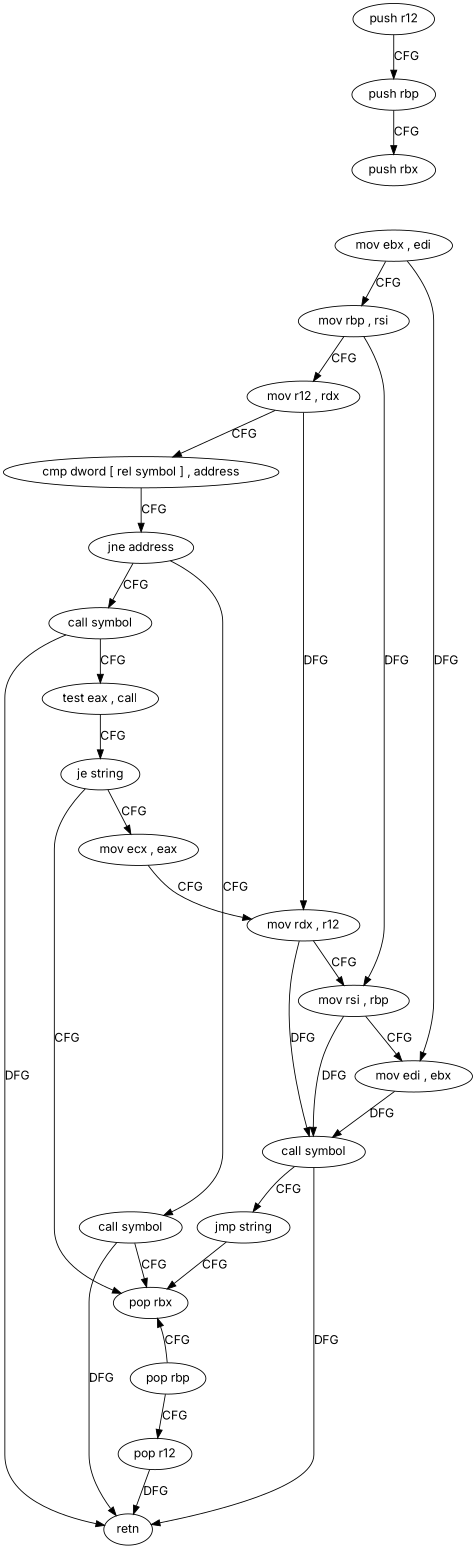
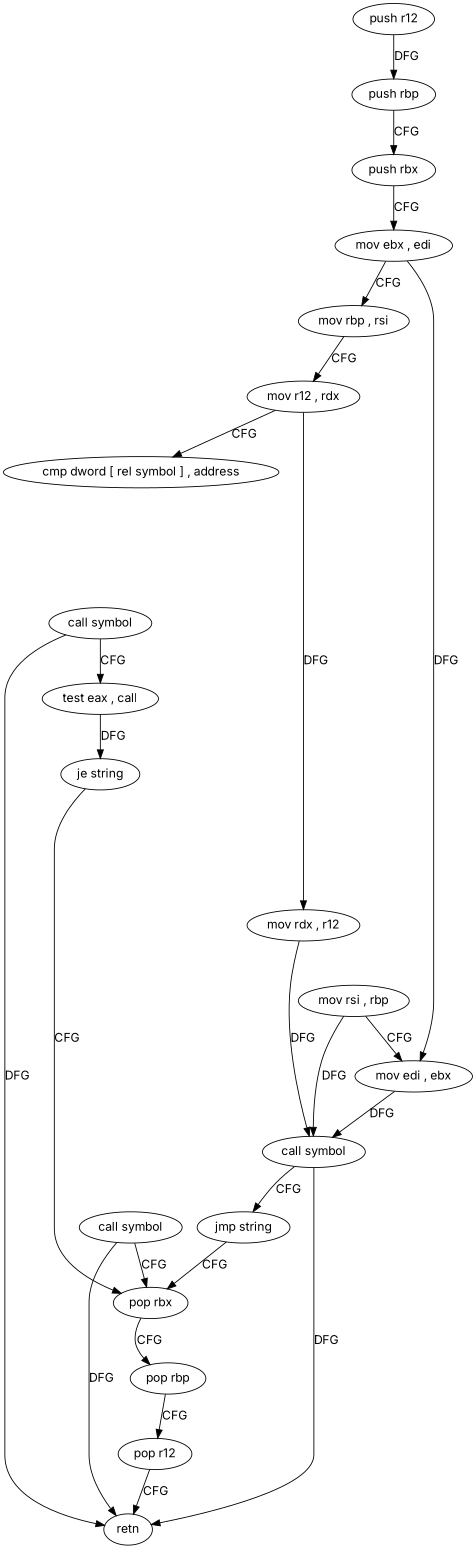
  digraph {
    fontname=Inter
    node [fontname=Inter]
    edge [fontname=Inter]
    n1 [label="push r12"]
    n2 [label="push rbp"]
    n3 [label="push rbx"]
    n4 [label="mov ebx , edi"]
    n5 [label="mov rbp , rsi"]
    n6 [label="mov edi , ebx"]
    n7 [label="mov r12 , rdx"]
    n8 [label="mov rsi , rbp"]
    n9 [label="call symbol"]
    n10 [label="cmp dword [ rel symbol ] , address"]
    n11 [label="mov rdx , r12"]
-   n12 [label="jne address"]
    n13 [label="call symbol"]
    n14 [label="call symbol"]
    n15 [label="pop rbx"]
    n16 [label=retn]
    n17 [label="test eax , call"]
    n18 [label="pop rbp"]
    n19 [label="je string"]
    n20 [label="pop r12"]
-   n21 [label="mov ecx , eax"]
    n22 [label="jmp string"]
-   n1 -> n2 [label=CFG]
+   n1 -> n2 [label=DFG]
    n2 -> n3 [label=CFG]
+   n3 -> n4 [label=CFG]
    n4 -> n5 [label=CFG]
    n4 -> n6 [label=DFG]
    n5 -> n7 [label=CFG]
-   n5 -> n8 [label=DFG]
    n6 -> n9 [label=DFG]
    n7 -> n10 [label=CFG]
    n7 -> n11 [label=DFG]
    n8 -> n6 [label=CFG]
    n8 -> n9 [label=DFG]
    n9 -> n16 [label=DFG]
    n9 -> n22 [label=CFG]
-   n10 -> n12 [label=CFG]
-   n11 -> n8 [label=CFG]
    n11 -> n9 [label=DFG]
-   n12 -> n13 [label=CFG]
-   n12 -> n14 [label=CFG]
    n13 -> n15 [label=CFG]
    n13 -> n16 [label=DFG]
    n14 -> n16 [label=DFG]
    n14 -> n17 [label=CFG]
-   n18 -> n15 [label=CFG]
-   n17 -> n19 [label=CFG]
+   n15 -> n18 [label=CFG]
+   n17 -> n19 [label=DFG]
    n18 -> n20 [label=CFG]
    n19 -> n15 [label=CFG]
-   n19 -> n21 [label=CFG]
-   n20 -> n16 [label=DFG]
-   n21 -> n11 [label=CFG]
+   n20 -> n16 [label=CFG]
    n22 -> n15 [label=CFG]
  }
